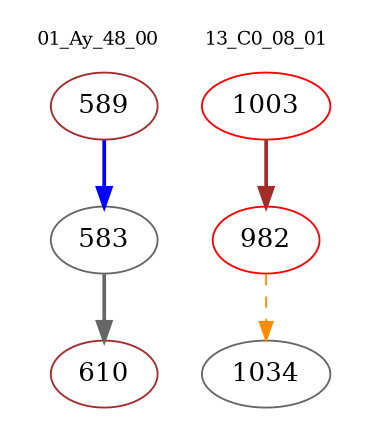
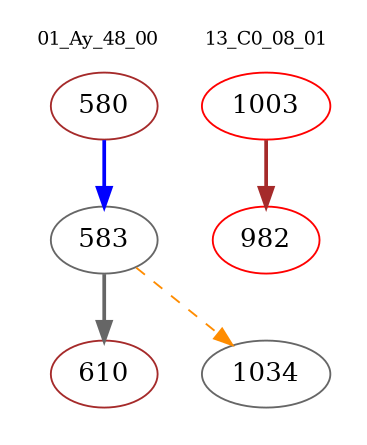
  digraph {
    node [color=brown]
    edge [style=bold]
-   n1 [label=589]
+   n1 [label=580]
    n2 [color=gray40 label=583]
    n3 [label=610]
    n4 [color=red label=1003]
    n5 [color=red label=982]
    n6 [color=gray40 label=1034]
    subgraph cluster_1 {
      color=white
      fontsize=10
      label="01_Ay_48_00"
      n1
      n2
      n3
    }
    subgraph cluster_2 {
      color=white
      fontsize=10
      label="13_C0_08_01"
      n4
      n5
      n6
    }
    n1 -> n2 [color=blue]
    n2 -> n3 [color=gray40]
    n4 -> n5 [color=brown]
-   n5 -> n6 [color=darkorange style=dashed]
+   n2 -> n6 [color=darkorange style=dashed]
  }
